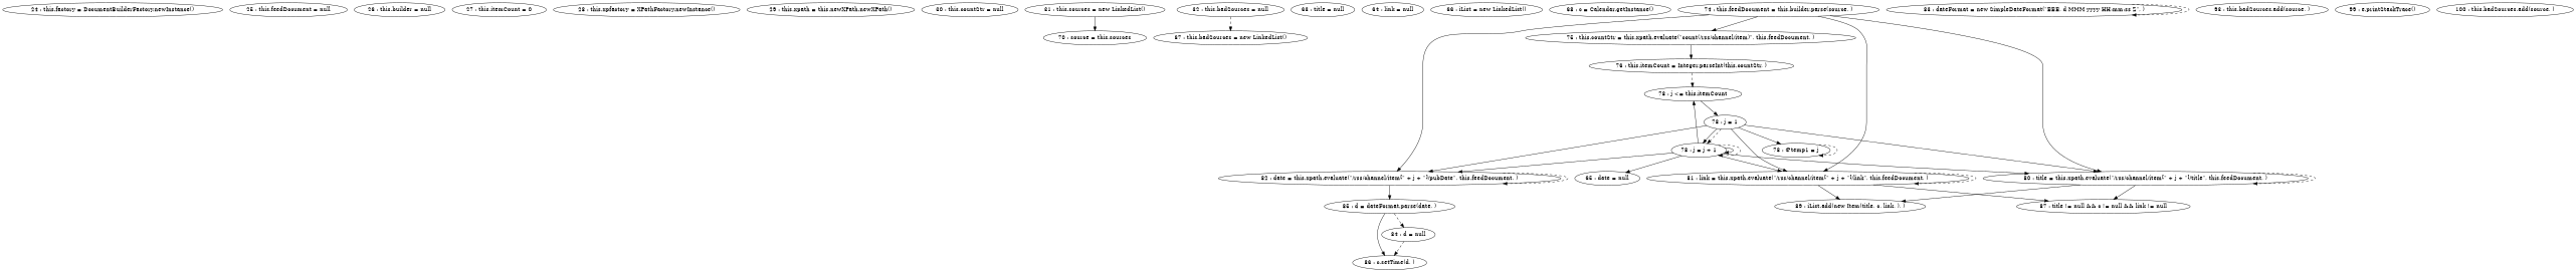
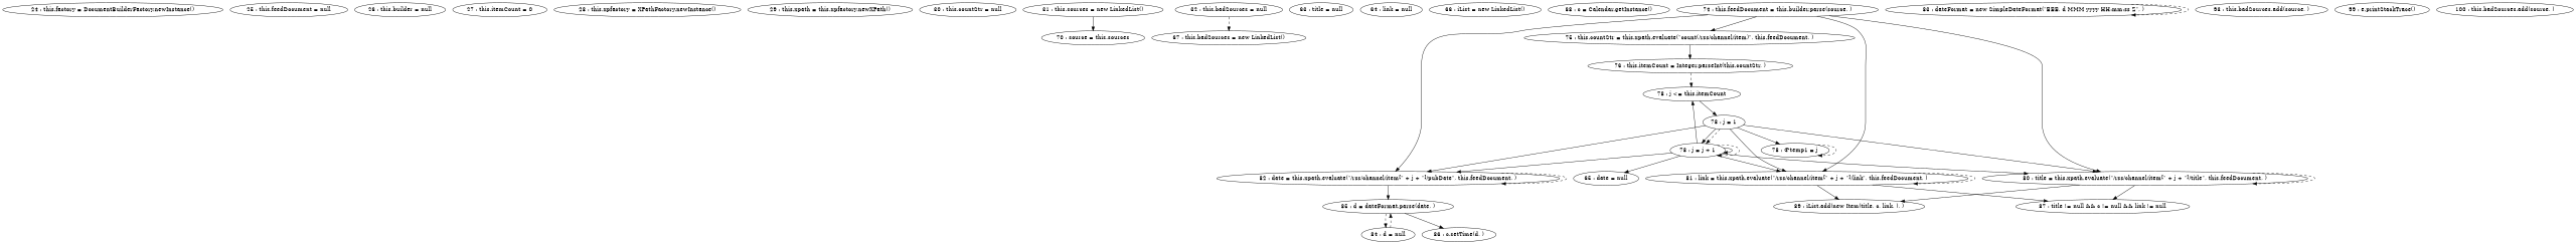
  digraph {
    "24 : this.factory = DocumentBuilderFactory.newInstance()"
    "25 : this.feedDocument = null"
    "26 : this.builder = null"
    "27 : this.itemCount = 0"
    "28 : this.xpfactory = XPathFactory.newInstance()"
-   "29 : this.xpath = this.xpfactory.newXPath()" [label="29 : this.xpath = this.newXPath.newXPath()"]
+   "29 : this.xpath = this.xpfactory.newXPath()"
    "30 : this.countStr = null"
    "31 : this.sources = new LinkedList()"
    "70 : source = this.sources"
    "32 : this.badSources = null"
    "67 : this.badSources = new LinkedList()"
    "63 : title = null"
    "64 : link = null"
    "66 : iList = new LinkedList()"
    "68 : c = Calendar.getInstance()"
    "74 : this.feedDocument = this.builder.parse(source, )"
    "82 : date = this.xpath.evaluate(\"/rss/channel/item[\" + j + \"]/pubDate\", this.feedDocument, )"
    "80 : title = this.xpath.evaluate(\"/rss/channel/item[\" + j + \"]/title\", this.feedDocument, )"
    "75 : this.countStr = this.xpath.evaluate(\"count(/rss/channel/item)\", this.feedDocument, )"
    "81 : link = this.xpath.evaluate(\"/rss/channel/item[\" + j + \"]/link\", this.feedDocument, )"
    "85 : d = dateFormat.parse(date, )"
    "89 : iList.add(new Item(title, c, link, ), )"
    "87 : title != null && c != null && link != null"
    "76 : this.itemCount = Integer.parseInt(this.countStr, )"
    "84 : d = null"
    "86 : c.setTime(d, )"
    "78 : j <= this.itemCount"
    "78 : j = 1"
    "78 : @temp1 = j"
    "78 : j = j + 1"
    "65 : date = null"
    "83 : dateFormat = new SimpleDateFormat(\"EEE, d MMM yyyy HH:mm:ss Z\", )"
    "93 : this.badSources.add(source, )"
    "99 : e.printStackTrace()"
    "100 : this.badSources.add(source, )"
    "31 : this.sources = new LinkedList()" -> "70 : source = this.sources"
    "32 : this.badSources = null" -> "67 : this.badSources = new LinkedList()" [style=dashed]
    "74 : this.feedDocument = this.builder.parse(source, )" -> "82 : date = this.xpath.evaluate(\"/rss/channel/item[\" + j + \"]/pubDate\", this.feedDocument, )"
    "74 : this.feedDocument = this.builder.parse(source, )" -> "80 : title = this.xpath.evaluate(\"/rss/channel/item[\" + j + \"]/title\", this.feedDocument, )"
    "74 : this.feedDocument = this.builder.parse(source, )" -> "75 : this.countStr = this.xpath.evaluate(\"count(/rss/channel/item)\", this.feedDocument, )"
    "74 : this.feedDocument = this.builder.parse(source, )" -> "81 : link = this.xpath.evaluate(\"/rss/channel/item[\" + j + \"]/link\", this.feedDocument, )"
    "82 : date = this.xpath.evaluate(\"/rss/channel/item[\" + j + \"]/pubDate\", this.feedDocument, )" -> "82 : date = this.xpath.evaluate(\"/rss/channel/item[\" + j + \"]/pubDate\", this.feedDocument, )" [style=dashed]
    "82 : date = this.xpath.evaluate(\"/rss/channel/item[\" + j + \"]/pubDate\", this.feedDocument, )" -> "85 : d = dateFormat.parse(date, )"
    "80 : title = this.xpath.evaluate(\"/rss/channel/item[\" + j + \"]/title\", this.feedDocument, )" -> "80 : title = this.xpath.evaluate(\"/rss/channel/item[\" + j + \"]/title\", this.feedDocument, )" [style=dashed]
    "80 : title = this.xpath.evaluate(\"/rss/channel/item[\" + j + \"]/title\", this.feedDocument, )" -> "89 : iList.add(new Item(title, c, link, ), )"
    "80 : title = this.xpath.evaluate(\"/rss/channel/item[\" + j + \"]/title\", this.feedDocument, )" -> "87 : title != null && c != null && link != null"
    "75 : this.countStr = this.xpath.evaluate(\"count(/rss/channel/item)\", this.feedDocument, )" -> "76 : this.itemCount = Integer.parseInt(this.countStr, )"
    "81 : link = this.xpath.evaluate(\"/rss/channel/item[\" + j + \"]/link\", this.feedDocument, )" -> "81 : link = this.xpath.evaluate(\"/rss/channel/item[\" + j + \"]/link\", this.feedDocument, )" [style=dashed]
    "81 : link = this.xpath.evaluate(\"/rss/channel/item[\" + j + \"]/link\", this.feedDocument, )" -> "89 : iList.add(new Item(title, c, link, ), )"
    "81 : link = this.xpath.evaluate(\"/rss/channel/item[\" + j + \"]/link\", this.feedDocument, )" -> "87 : title != null && c != null && link != null"
    "85 : d = dateFormat.parse(date, )" -> "84 : d = null" [style=dashed]
    "85 : d = dateFormat.parse(date, )" -> "86 : c.setTime(d, )"
    "76 : this.itemCount = Integer.parseInt(this.countStr, )" -> "78 : j <= this.itemCount" [style=dashed]
-   "84 : d = null" -> "86 : c.setTime(d, )" [style=dashed]
+   "84 : d = null" -> "85 : d = dateFormat.parse(date, )" [style=dashed]
    "78 : j <= this.itemCount" -> "78 : j = 1"
    "78 : j = 1" -> "82 : date = this.xpath.evaluate(\"/rss/channel/item[\" + j + \"]/pubDate\", this.feedDocument, )"
    "78 : j = 1" -> "80 : title = this.xpath.evaluate(\"/rss/channel/item[\" + j + \"]/title\", this.feedDocument, )"
    "78 : j = 1" -> "81 : link = this.xpath.evaluate(\"/rss/channel/item[\" + j + \"]/link\", this.feedDocument, )"
    "78 : j = 1" -> "78 : @temp1 = j"
    "78 : j = 1" -> "78 : j = j + 1"
    "78 : j = 1" -> "78 : j = j + 1" [style=dashed]
    "78 : @temp1 = j" -> "78 : @temp1 = j" [style=dashed]
    "78 : j = j + 1" -> "82 : date = this.xpath.evaluate(\"/rss/channel/item[\" + j + \"]/pubDate\", this.feedDocument, )"
    "78 : j = j + 1" -> "80 : title = this.xpath.evaluate(\"/rss/channel/item[\" + j + \"]/title\", this.feedDocument, )"
    "78 : j = j + 1" -> "81 : link = this.xpath.evaluate(\"/rss/channel/item[\" + j + \"]/link\", this.feedDocument, )"
    "78 : j = j + 1" -> "78 : j <= this.itemCount"
    "78 : j = j + 1" -> "78 : j = j + 1"
    "78 : j = j + 1" -> "78 : j = j + 1" [style=dashed]
    "78 : j = j + 1" -> "65 : date = null"
    "83 : dateFormat = new SimpleDateFormat(\"EEE, d MMM yyyy HH:mm:ss Z\", )" -> "83 : dateFormat = new SimpleDateFormat(\"EEE, d MMM yyyy HH:mm:ss Z\", )" [style=dashed]
  }
